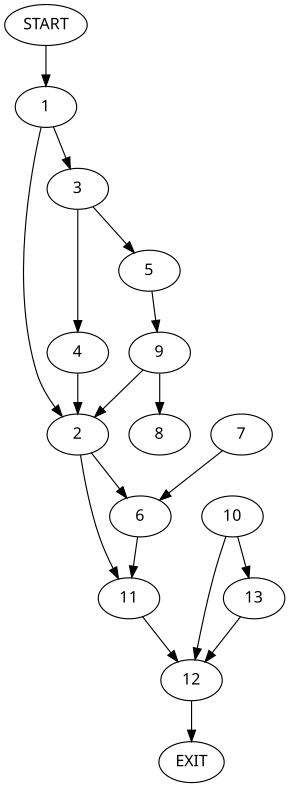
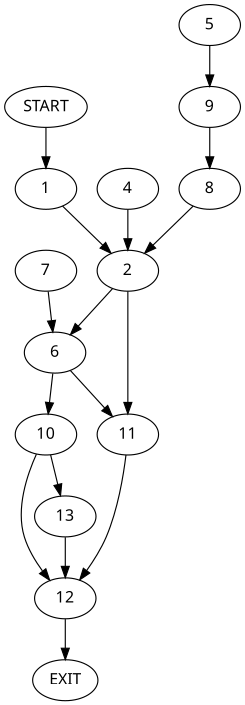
  digraph {
    fontname="Noto Sans"
    node [fontname="Noto Sans"]
    edge [fontname="Noto Sans"]
    n1 [label=START]
    1
    2
-   3
    n5 [label=EXIT]
    6
    11
    4
    5
    10
    7
    9
    8
    12
    13
    n1 -> 1
    1 -> 2
-   1 -> 3
    2 -> 6
    2 -> 11
-   3 -> 4
-   3 -> 5
    6 -> 11
+   6 -> 10
    11 -> 12
    4 -> 2
    5 -> 9
    10 -> 12
    10 -> 13
    7 -> 6
    9 -> 8
-   9 -> 2
+   8 -> 2
    12 -> n5
    13 -> 12
  }
